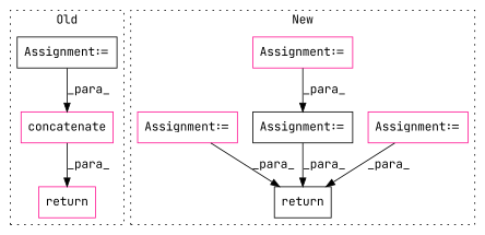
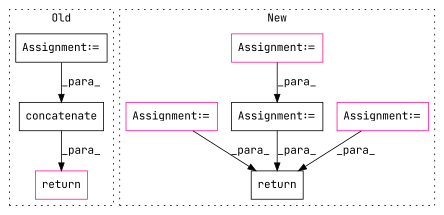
  digraph {
    fontname="JetBrains Mono"
    node [a=7 l=1 shape=box color=deeppink fontname="JetBrains Mono"]
    edge [fontname="JetBrains Mono"]
-   n1 [a=32 l="12,1" label=concatenate s="15178,15198"]
+   n1 [a=32 l="12,1" label=concatenate s="15178,15198" color=black]
    n2 [a=41 l=7 label=return s=15165]
    n3 [label="Assignment:=" s=14788 color=black]
    n4 [a=41 l=7 label=return s=14159 color=black]
    n5 [label="Assignment:=" s=14068]
    n6 [l=11 label="Assignment:=" s=13971]
    n7 [label="Assignment:=" s=13997 color=black]
    n8 [label="Assignment:=" s=14031]
    subgraph cluster_1 {
      label=Old
      style=dotted
      n1
      n2
      n3
    }
    subgraph cluster_2 {
      label=New
      style=dotted
      n4
      n5
      n6
      n7
      n8
    }
    n1 -> n2 [label=_para_]
    n3 -> n1 [label=_para_]
    n5 -> n4 [label=_para_]
    n6 -> n7 [label=_para_]
    n7 -> n4 [label=_para_]
    n8 -> n4 [label=_para_]
  }
